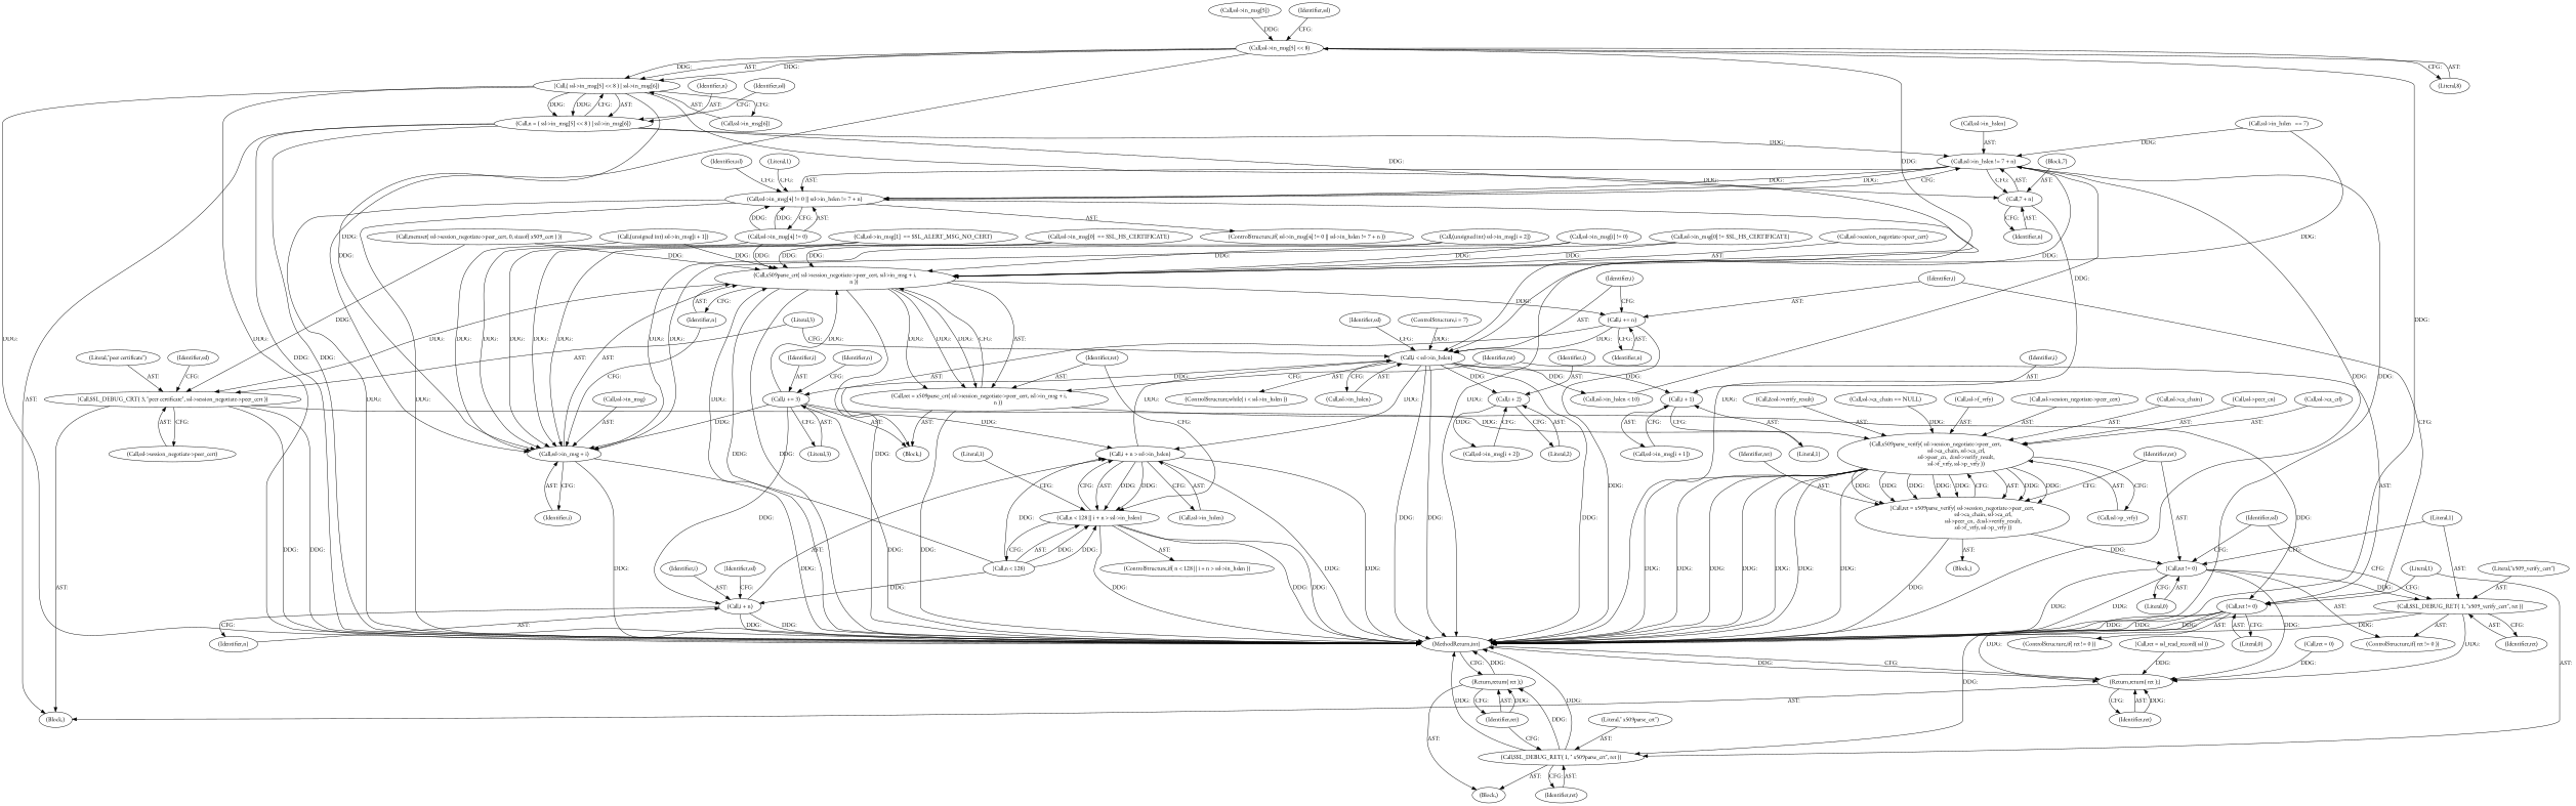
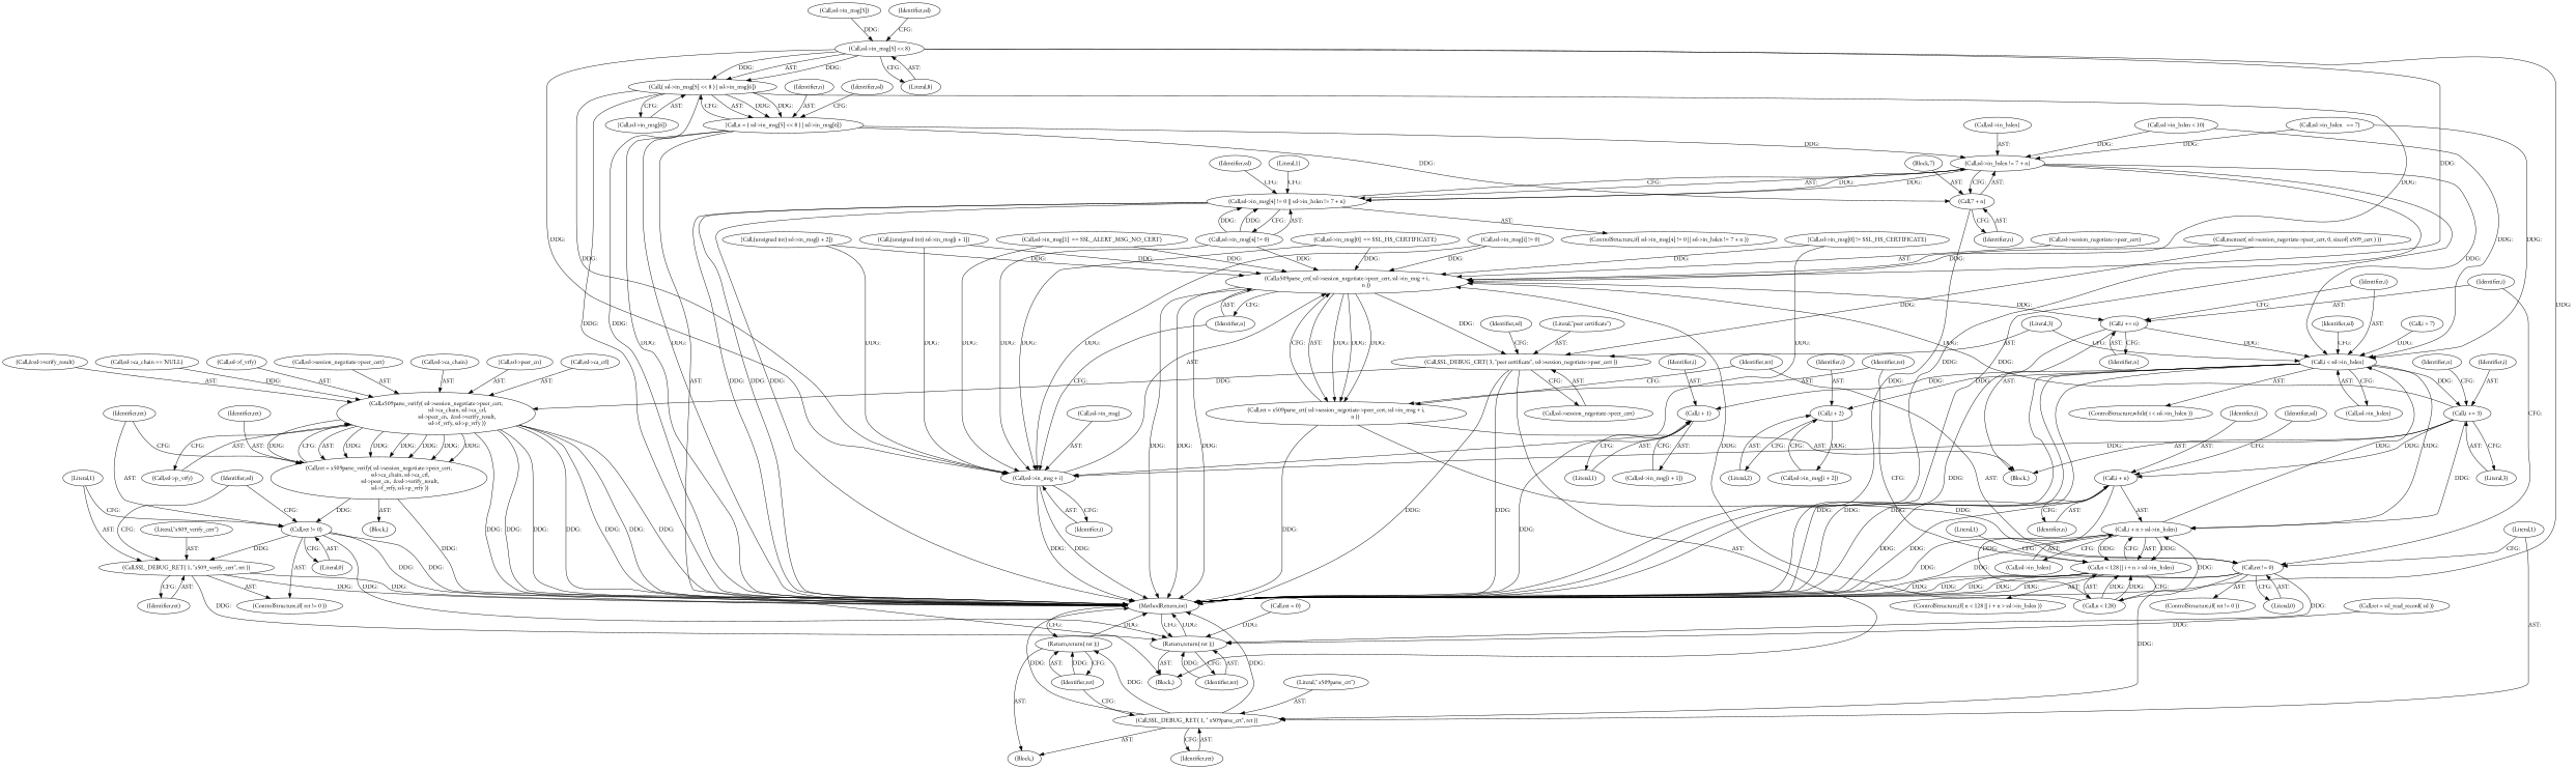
  digraph {
    fontname="EB Garamond"
    node [fontname="EB Garamond"]
    edge [fontname="EB Garamond"]
    n1 [label="(Call,( ssl->in_msg[5] << 8 ) | ssl->in_msg[6])"]
    n2 [label="(Call,n = ( ssl->in_msg[5] << 8 ) | ssl->in_msg[6])"]
    n3 [label="(Call,x509parse_crt( ssl->session_negotiate->peer_cert, ssl->in_msg + i,\n                             n ))"]
    n4 [label="(Call,ssl->in_msg + i)"]
    n5 [label="(MethodReturn,int)"]
    n6 [label="(Call,ssl->in_msg[6])"]
    n7 [label="(Call,ssl->in_hslen != 7 + n)"]
    n8 [label="(Call,7 + n)"]
    n9 [label="(Block,)"]
    n10 [label="(Call,i += n)"]
    n11 [label="(Call,ret = x509parse_crt( ssl->session_negotiate->peer_cert, ssl->in_msg + i,\n                             n ))"]
    n12 [label="(Call,SSL_DEBUG_CRT( 3, \"peer certificate\", ssl->session_negotiate->peer_cert ))"]
    n13 [label="(Identifier,n)"]
    n14 [label="(Identifier,i)"]
    n15 [label="(Return,return( ret );)"]
    n16 [label="(Return,return( ret );)"]
    n17 [label="(Call,ssl->in_msg[5] << 8)"]
    n18 [label="(Literal,8)"]
    n19 [label="(Call,ssl->in_msg[4] != 0 || ssl->in_hslen != 7 + n)"]
    n20 [label="(Call,i < ssl->in_hslen)"]
    n21 [label="(Identifier,n)"]
    n22 [label="(Call,ssl->in_msg[4] != 0)"]
    n23 [label="(ControlStructure,if( ssl->in_msg[4] != 0 || ssl->in_hslen != 7 + n ))"]
    n24 [label="(Call,i + 1)"]
    n25 [label="(Call,i + 2)"]
    n26 [label="(Call,i += 3)"]
    n27 [label="(Call,i + n > ssl->in_hslen)"]
    n28 [label="(ControlStructure,while( i < ssl->in_hslen ))"]
    n29 [label="(Call,ssl->in_hslen)"]
    n30 [label="(Call,ssl->in_msg[i + 1])"]
    n31 [label="(Literal,1)"]
    n32 [label="(Call,ssl->in_msg[i + 2])"]
    n33 [label="(Literal,2)"]
    n34 [label="(Call,i + n)"]
    n35 [label="(Block,)"]
    n36 [label="(Literal,3)"]
    n37 [label="(Call,n < 128 || i + n > ssl->in_hslen)"]
    n38 [label="(Call,ssl->in_hslen)"]
    n39 [label="(Identifier,n)"]
    n40 [label="(Identifier,n)"]
    n41 [label="(ControlStructure,if( n < 128 || i + n > ssl->in_hslen ))"]
    n42 [label="(Call,n < 128)"]
    n43 [label="(Call,ret != 0)"]
    n44 [label="(Call,x509parse_verify( ssl->session_negotiate->peer_cert,\n                                ssl->ca_chain, ssl->ca_crl,\n                                ssl->peer_cn,  &ssl->verify_result,\n                                ssl->f_vrfy, ssl->p_vrfy ))"]
    n45 [label="(Call,ssl->session_negotiate->peer_cert)"]
    n46 [label="(Call,SSL_DEBUG_RET( 1, \" x509parse_crt\", ret ))"]
    n47 [label="(ControlStructure,if( ret != 0 ))"]
    n48 [label="(Literal,0)"]
    n49 [label="(Block,)"]
    n50 [label="(Identifier,ret)"]
    n51 [label="(Identifier,ret)"]
    n52 [label="(Identifier,ret)"]
    n53 [label="(Call,ret = x509parse_verify( ssl->session_negotiate->peer_cert,\n                                ssl->ca_chain, ssl->ca_crl,\n                                ssl->peer_cn,  &ssl->verify_result,\n                                ssl->f_vrfy, ssl->p_vrfy ))"]
    n54 [label="(Call,ssl->p_vrfy)"]
    n55 [label="(Call,ret != 0)"]
    n56 [label="(Block,)"]
    n57 [label="(Call,SSL_DEBUG_RET( 1, \"x509_verify_cert\", ret ))"]
    n58 [label="(ControlStructure,if( ret != 0 ))"]
    n59 [label="(Literal,0)"]
    n60 [label="(Identifier,ret)"]
    n61 [label="(Identifier,ssl)"]
    n62 [label="(Call,ssl->in_msg[0]  == SSL_HS_CERTIFICATE)"]
    n63 [label="(Call,ret = ssl_read_record( ssl ))"]
    n64 [label="(Identifier,n)"]
    n65 [label="(Call,ssl->in_msg[5])"]
    n66 [label="(Literal,\" x509parse_crt\")"]
    n67 [label="(Identifier,i)"]
    n68 [label="(Call,ssl->ca_chain)"]
    n69 [label="(Call,ret = 0)"]
    n70 [label="(Block,7)"]
    n71 [label="(Identifier,i)"]
    n72 [label="(Call,ssl->in_msg[i] != 0)"]
    n73 [label="(Identifier,ssl)"]
    n74 [label="(Call,ssl->in_hslen < 10)"]
    n75 [label="(Call,ssl->peer_cn)"]
    n76 [label="(Call,ssl->ca_crl)"]
    n77 [label="(Identifier,i)"]
    n78 [label="(Identifier,ssl)"]
    n79 [label="(Literal,1)"]
    n80 [label="(Literal,\"x509_verify_cert\")"]
    n81 [label="(Call,ssl->in_hslen   == 7)"]
    n82 [label="(Identifier,ssl)"]
    n83 [label="(Literal,1)"]
    n84 [label="(Identifier,ssl)"]
    n85 [label="(Identifier,i)"]
    n86 [label="(Call,ssl->in_msg[0] != SSL_HS_CERTIFICATE)"]
    n87 [label="(Call,ssl->in_msg)"]
    n88 [label="(Call,memset( ssl->session_negotiate->peer_cert, 0, sizeof( x509_cert ) ))"]
    n89 [label="(Literal,1)"]
    n90 [label="(Identifier,i)"]
    n91 [label="(Identifier,ret)"]
    n92 [label="(Call,&ssl->verify_result)"]
-   n93 [label="(ControlStructure,i = 7)"]
+   n93 [label="(Call,i = 7)"]
    n94 [label="(Call,ssl->ca_chain == NULL)"]
    n95 [label="(Literal,3)"]
    n96 [label="(Identifier,ssl)"]
    n97 [label="(Identifier,ret)"]
    n98 [label="(Call,ssl->in_hslen)"]
    n99 [label="(Identifier,ret)"]
    n100 [label="(Identifier,i)"]
    n101 [label="(Call,ssl->in_msg[1]  == SSL_ALERT_MSG_NO_CERT)"]
    n102 [label="(Literal,1)"]
    n103 [label="(Literal,\"peer certificate\")"]
    n104 [label="(Call,ssl->f_vrfy)"]
    n105 [label="(Identifier,ret)"]
    n106 [label="(Call,ssl->session_negotiate->peer_cert)"]
    n107 [label="(Identifier,ssl)"]
    n108 [label="(Call,(unsigned int) ssl->in_msg[i + 2])"]
    n109 [label="(Call,ssl->session_negotiate->peer_cert)"]
    n110 [label="(Call,(unsigned int) ssl->in_msg[i + 1])"]
    n111 [label="(Identifier,n)"]
    n1 -> n2 [label="AST: "]
    n1 -> n2 [label="DDG: "]
    n1 -> n2 [label="DDG: "]
    n1 -> n3 [label="DDG: "]
    n1 -> n4 [label="DDG: "]
    n1 -> n5 [label="DDG: "]
    n1 -> n5 [label="DDG: "]
    n1 -> n6 [label="CFG: "]
    n2 -> n1 [label="CFG: "]
    n2 -> n5 [label="DDG: "]
    n2 -> n5 [label="DDG: "]
    n2 -> n7 [label="DDG: "]
    n2 -> n8 [label="DDG: "]
    n2 -> n9 [label="AST: "]
    n3 -> n5 [label="DDG: "]
    n3 -> n5 [label="DDG: "]
    n3 -> n5 [label="DDG: "]
    n3 -> n10 [label="DDG: "]
    n3 -> n11 [label="AST: "]
    n3 -> n11 [label="DDG: "]
    n3 -> n11 [label="DDG: "]
    n3 -> n11 [label="DDG: "]
    n3 -> n12 [label="DDG: "]
    n3 -> n13 [label="CFG: "]
    n4 -> n3 [label="AST: "]
    n4 -> n5 [label="DDG: "]
    n4 -> n5 [label="DDG: "]
    n4 -> n14 [label="CFG: "]
    n5 -> n15 [label="CFG: "]
    n5 -> n16 [label="CFG: "]
    n6 -> n1 [label="AST: "]
    n7 -> n5 [label="DDG: "]
    n7 -> n5 [label="DDG: "]
    n7 -> n8 [label="CFG: "]
    n7 -> n19 [label="AST: "]
    n7 -> n19 [label="DDG: "]
    n7 -> n19 [label="DDG: "]
    n7 -> n20 [label="DDG: "]
    n8 -> n5 [label="DDG: "]
    n8 -> n7 [label="AST: "]
    n8 -> n21 [label="CFG: "]
    n10 -> n5 [label="DDG: "]
    n10 -> n20 [label="DDG: "]
    n10 -> n35 [label="AST: "]
    n10 -> n40 [label="CFG: "]
    n11 -> n3 [label="CFG: "]
    n11 -> n5 [label="DDG: "]
    n11 -> n35 [label="AST: "]
    n11 -> n43 [label="DDG: "]
    n12 -> n5 [label="DDG: "]
    n12 -> n5 [label="DDG: "]
    n12 -> n9 [label="AST: "]
    n12 -> n44 [label="DDG: "]
    n12 -> n45 [label="CFG: "]
    n13 -> n3 [label="AST: "]
    n13 -> n4 [label="CFG: "]
    n14 -> n4 [label="AST: "]
    n15 -> n5 [label="DDG: "]
    n15 -> n9 [label="AST: "]
    n15 -> n51 [label="CFG: "]
    n16 -> n5 [label="DDG: "]
    n16 -> n49 [label="AST: "]
    n16 -> n52 [label="CFG: "]
    n17 -> n1 [label="AST: "]
    n17 -> n1 [label="DDG: "]
    n17 -> n1 [label="DDG: "]
    n17 -> n3 [label="DDG: "]
    n17 -> n4 [label="DDG: "]
    n17 -> n5 [label="DDG: "]
    n17 -> n18 [label="CFG: "]
    n18 -> n17 [label="AST: "]
    n19 -> n5 [label="DDG: "]
    n19 -> n5 [label="DDG: "]
    n19 -> n5 [label="DDG: "]
    n19 -> n7 [label="CFG: "]
    n19 -> n22 [label="CFG: "]
    n19 -> n23 [label="AST: "]
    n20 -> n5 [label="DDG: "]
    n20 -> n5 [label="DDG: "]
    n20 -> n5 [label="DDG: "]
    n20 -> n24 [label="DDG: "]
    n20 -> n25 [label="DDG: "]
    n20 -> n26 [label="DDG: "]
    n20 -> n27 [label="DDG: "]
    n20 -> n28 [label="AST: "]
    n20 -> n29 [label="CFG: "]
    n21 -> n8 [label="AST: "]
    n22 -> n3 [label="DDG: "]
    n22 -> n4 [label="DDG: "]
    n22 -> n19 [label="AST: "]
    n22 -> n19 [label="DDG: "]
    n22 -> n19 [label="DDG: "]
    n24 -> n30 [label="AST: "]
    n24 -> n31 [label="CFG: "]
    n25 -> n32 [label="DDG: "]
    n25 -> n33 [label="CFG: "]
    n26 -> n3 [label="DDG: "]
    n26 -> n4 [label="DDG: "]
-   n26 -> n5 [label="DDG: "]
+   n24 -> n5 [label="DDG: "]
    n26 -> n27 [label="DDG: "]
    n26 -> n34 [label="DDG: "]
    n26 -> n35 [label="AST: "]
    n26 -> n36 [label="CFG: "]
    n27 -> n5 [label="DDG: "]
    n27 -> n5 [label="DDG: "]
    n27 -> n20 [label="DDG: "]
    n27 -> n37 [label="AST: "]
    n27 -> n37 [label="DDG: "]
    n27 -> n37 [label="DDG: "]
    n27 -> n38 [label="CFG: "]
    n29 -> n20 [label="AST: "]
    n30 -> n24 [label="CFG: "]
    n31 -> n24 [label="AST: "]
    n32 -> n25 [label="CFG: "]
    n33 -> n25 [label="AST: "]
    n34 -> n5 [label="DDG: "]
    n34 -> n5 [label="DDG: "]
    n34 -> n27 [label="AST: "]
    n34 -> n39 [label="CFG: "]
    n36 -> n26 [label="AST: "]
    n37 -> n5 [label="DDG: "]
    n37 -> n5 [label="DDG: "]
    n37 -> n5 [label="DDG: "]
    n37 -> n27 [label="CFG: "]
    n37 -> n41 [label="AST: "]
    n37 -> n42 [label="CFG: "]
    n38 -> n27 [label="AST: "]
    n39 -> n34 [label="AST: "]
    n40 -> n10 [label="AST: "]
    n42 -> n3 [label="DDG: "]
    n42 -> n27 [label="DDG: "]
-   n42 -> n34 [label="DDG: "]
+   n34 -> n42 [label="DDG: "]
    n42 -> n37 [label="AST: "]
    n42 -> n37 [label="DDG: "]
    n42 -> n37 [label="DDG: "]
    n43 -> n5 [label="DDG: "]
    n43 -> n5 [label="DDG: "]
    n43 -> n15 [label="DDG: "]
    n43 -> n46 [label="DDG: "]
    n43 -> n47 [label="AST: "]
    n43 -> n48 [label="CFG: "]
    n44 -> n5 [label="DDG: "]
    n44 -> n5 [label="DDG: "]
    n44 -> n5 [label="DDG: "]
    n44 -> n5 [label="DDG: "]
    n44 -> n5 [label="DDG: "]
    n44 -> n5 [label="DDG: "]
    n44 -> n5 [label="DDG: "]
    n44 -> n53 [label="AST: "]
    n44 -> n53 [label="DDG: "]
    n44 -> n53 [label="DDG: "]
    n44 -> n53 [label="DDG: "]
    n44 -> n53 [label="DDG: "]
    n44 -> n53 [label="DDG: "]
    n44 -> n53 [label="DDG: "]
    n44 -> n53 [label="DDG: "]
    n44 -> n54 [label="CFG: "]
    n45 -> n12 [label="AST: "]
    n46 -> n5 [label="DDG: "]
    n46 -> n5 [label="DDG: "]
    n46 -> n16 [label="DDG: "]
    n46 -> n49 [label="AST: "]
    n46 -> n50 [label="CFG: "]
    n48 -> n43 [label="AST: "]
    n50 -> n46 [label="AST: "]
    n51 -> n15 [label="AST: "]
    n51 -> n15 [label="DDG: "]
    n52 -> n16 [label="AST: "]
    n52 -> n16 [label="DDG: "]
    n52 -> n46 [label="CFG: "]
    n53 -> n5 [label="DDG: "]
    n53 -> n44 [label="CFG: "]
    n53 -> n55 [label="DDG: "]
    n53 -> n56 [label="AST: "]
    n54 -> n44 [label="AST: "]
    n55 -> n5 [label="DDG: "]
    n55 -> n5 [label="DDG: "]
    n55 -> n15 [label="DDG: "]
    n55 -> n57 [label="DDG: "]
    n55 -> n58 [label="AST: "]
    n55 -> n59 [label="CFG: "]
    n57 -> n5 [label="DDG: "]
    n57 -> n5 [label="DDG: "]
    n57 -> n15 [label="DDG: "]
    n57 -> n58 [label="AST: "]
    n57 -> n60 [label="CFG: "]
    n59 -> n55 [label="AST: "]
    n60 -> n57 [label="AST: "]
    n61 -> n20 [label="CFG: "]
    n62 -> n3 [label="DDG: "]
    n62 -> n4 [label="DDG: "]
    n63 -> n15 [label="DDG: "]
    n64 -> n2 [label="AST: "]
    n65 -> n17 [label="DDG: "]
    n66 -> n46 [label="AST: "]
    n67 -> n34 [label="AST: "]
    n68 -> n44 [label="AST: "]
    n69 -> n15 [label="DDG: "]
    n70 -> n8 [label="AST: "]
    n71 -> n25 [label="AST: "]
    n72 -> n3 [label="DDG: "]
    n72 -> n4 [label="DDG: "]
    n73 -> n55 [label="CFG: "]
    n73 -> n57 [label="CFG: "]
    n74 -> n7 [label="DDG: "]
-   n20 -> n74 [label="DDG: "]
+   n74 -> n20 [label="DDG: "]
    n75 -> n44 [label="AST: "]
    n76 -> n44 [label="AST: "]
    n77 -> n24 [label="AST: "]
    n78 -> n17 [label="CFG: "]
    n79 -> n19 [label="CFG: "]
    n80 -> n57 [label="AST: "]
    n81 -> n7 [label="DDG: "]
    n81 -> n20 [label="DDG: "]
    n82 -> n34 [label="CFG: "]
    n83 -> n43 [label="CFG: "]
    n83 -> n46 [label="AST: "]
    n84 -> n12 [label="CFG: "]
    n85 -> n26 [label="AST: "]
    n86 -> n3 [label="DDG: "]
    n86 -> n4 [label="DDG: "]
    n87 -> n4 [label="AST: "]
    n88 -> n3 [label="DDG: "]
    n88 -> n12 [label="DDG: "]
    n89 -> n55 [label="CFG: "]
    n89 -> n57 [label="AST: "]
    n90 -> n10 [label="CFG: "]
    n90 -> n20 [label="AST: "]
    n91 -> n11 [label="CFG: "]
    n91 -> n43 [label="AST: "]
    n92 -> n44 [label="AST: "]
    n93 -> n20 [label="DDG: "]
    n94 -> n44 [label="DDG: "]
    n95 -> n12 [label="AST: "]
    n95 -> n20 [label="CFG: "]
    n96 -> n2 [label="CFG: "]
    n97 -> n11 [label="AST: "]
    n97 -> n37 [label="CFG: "]
    n98 -> n7 [label="AST: "]
    n99 -> n53 [label="AST: "]
    n100 -> n10 [label="AST: "]
    n100 -> n43 [label="CFG: "]
    n101 -> n3 [label="DDG: "]
    n101 -> n4 [label="DDG: "]
    n102 -> n37 [label="CFG: "]
    n103 -> n12 [label="AST: "]
    n104 -> n44 [label="AST: "]
    n105 -> n53 [label="CFG: "]
    n105 -> n55 [label="AST: "]
    n106 -> n44 [label="AST: "]
    n107 -> n19 [label="CFG: "]
    n108 -> n3 [label="DDG: "]
    n108 -> n4 [label="DDG: "]
    n109 -> n3 [label="AST: "]
    n110 -> n3 [label="DDG: "]
    n110 -> n4 [label="DDG: "]
    n111 -> n26 [label="CFG: "]
  }
